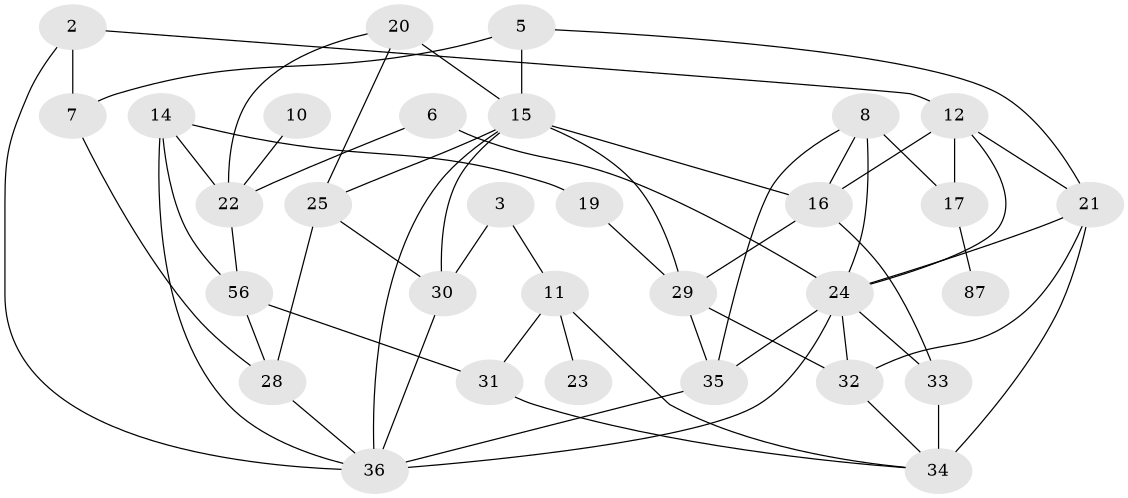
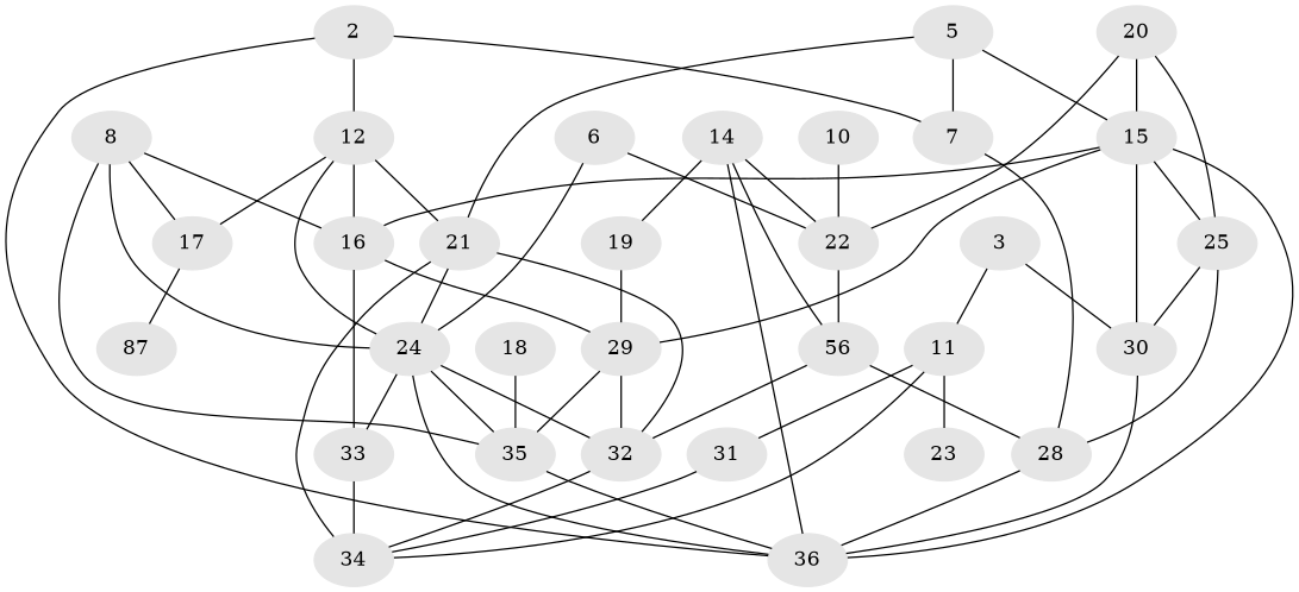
  graph {
    node [color=gray90 style=filled]
    edge [weight=1.0]
    2
    7
    12
    36
    28
    21
    24
    16
    17
    3
    11
    30
    23
    31
    34
    5
    15
    25
    29
    32
    6
    22
    n23 [label=56]
    35
    33
    8
    n27 [label=87]
    10
    14
    19
+   18
    20
    2 -- 7
    2 -- 12
    2 -- 36
    7 -- 28
    12 -- 21
    12 -- 24
    12 -- 16 [weight=2.0]
    12 -- 17
    28 -- 36
    21 -- 24
    21 -- 34 [weight=3.0]
    21 -- 32
    24 -- 36
    24 -- 32
    24 -- 35 [weight=2.0]
    24 -- 33 [weight=2.0]
    16 -- 29
    16 -- 33
    17 -- n27
    3 -- 11
    3 -- 30
    11 -- 23
    11 -- 31
    11 -- 34
    30 -- 36
    31 -- 34
    5 -- 7
    5 -- 21
    5 -- 15
    15 -- 36
    15 -- 16
    15 -- 30
    15 -- 25 [weight=2.0]
    15 -- 29
    25 -- 28
    25 -- 30
    29 -- 32
    29 -- 35
    32 -- 34
    6 -- 24
    6 -- 22
    22 -- n23
    n23 -- 28
-   n23 -- 31
+   n23 -- 32
    35 -- 36
    33 -- 34
    8 -- 24 [weight=2.0]
    8 -- 16
    8 -- 17
    8 -- 35
    10 -- 22
    14 -- 36
    14 -- 22
    14 -- n23
    14 -- 19
    19 -- 29
+   18 -- 35
    20 -- 15 [weight=2.0]
    20 -- 25
    20 -- 22
  }
